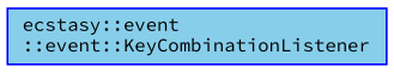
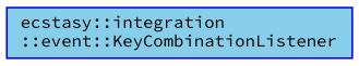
  digraph {
    rankdir=LR
    fontname="Source Code Pro"
-   n1 [color=blue fillcolor=skyblue fontname="Source Code Pro" fontsize=10 height=0.2 label="ecstasy::event\l::event::KeyCombinationListener" shape=record style=filled width=0.4]
+   n1 [color=blue fillcolor=skyblue fontname="Source Code Pro" fontsize=10 height=0.2 label="ecstasy::integration\l::event::KeyCombinationListener" shape=record style=filled width=0.4]
  }
